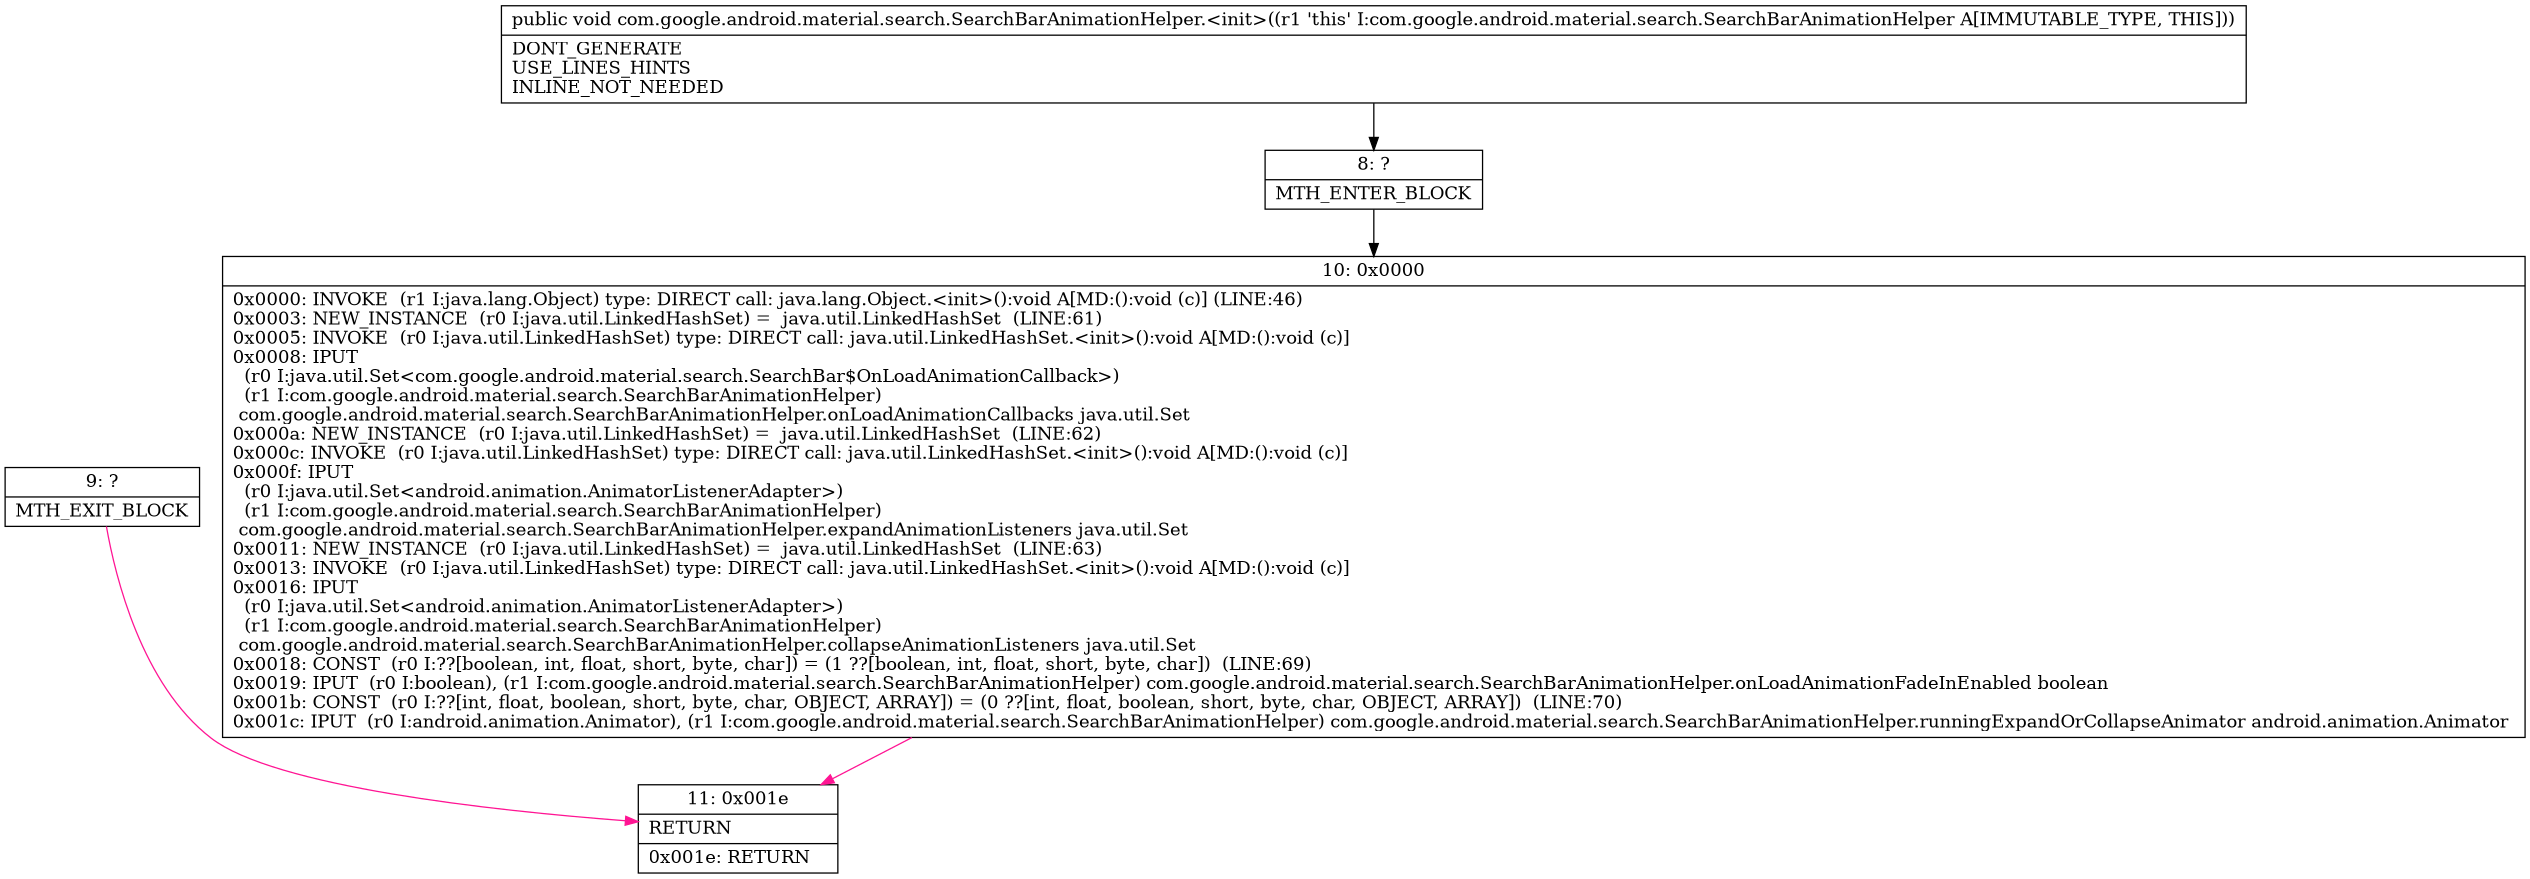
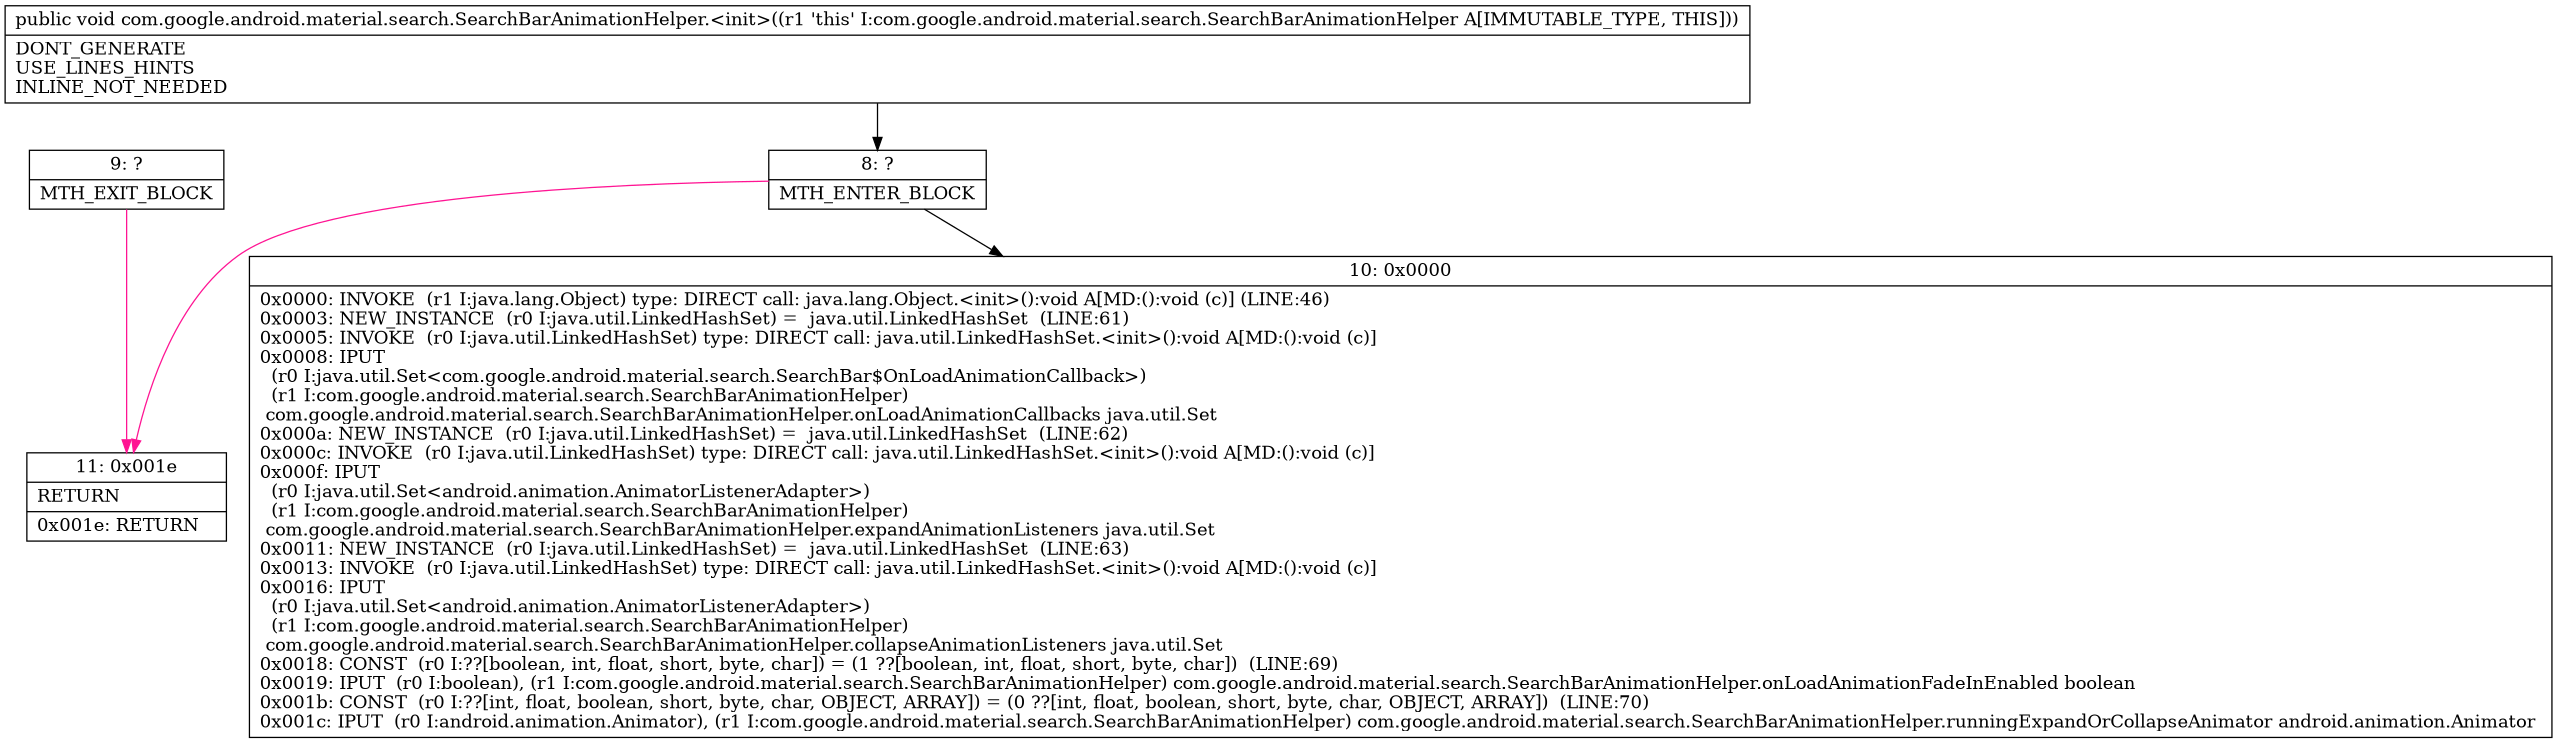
  digraph {
    node [shape=record]
    edge [color=black]
    n1 [label="{8\:\ ?|MTH_ENTER_BLOCK\l}"]
    n2 [label="{10\:\ 0x0000|0x0000: INVOKE  (r1 I:java.lang.Object) type: DIRECT call: java.lang.Object.\<init\>():void A[MD:():void (c)] (LINE:46)\l0x0003: NEW_INSTANCE  (r0 I:java.util.LinkedHashSet) =  java.util.LinkedHashSet  (LINE:61)\l0x0005: INVOKE  (r0 I:java.util.LinkedHashSet) type: DIRECT call: java.util.LinkedHashSet.\<init\>():void A[MD:():void (c)]\l0x0008: IPUT  \l  (r0 I:java.util.Set\<com.google.android.material.search.SearchBar$OnLoadAnimationCallback\>)\l  (r1 I:com.google.android.material.search.SearchBarAnimationHelper)\l com.google.android.material.search.SearchBarAnimationHelper.onLoadAnimationCallbacks java.util.Set \l0x000a: NEW_INSTANCE  (r0 I:java.util.LinkedHashSet) =  java.util.LinkedHashSet  (LINE:62)\l0x000c: INVOKE  (r0 I:java.util.LinkedHashSet) type: DIRECT call: java.util.LinkedHashSet.\<init\>():void A[MD:():void (c)]\l0x000f: IPUT  \l  (r0 I:java.util.Set\<android.animation.AnimatorListenerAdapter\>)\l  (r1 I:com.google.android.material.search.SearchBarAnimationHelper)\l com.google.android.material.search.SearchBarAnimationHelper.expandAnimationListeners java.util.Set \l0x0011: NEW_INSTANCE  (r0 I:java.util.LinkedHashSet) =  java.util.LinkedHashSet  (LINE:63)\l0x0013: INVOKE  (r0 I:java.util.LinkedHashSet) type: DIRECT call: java.util.LinkedHashSet.\<init\>():void A[MD:():void (c)]\l0x0016: IPUT  \l  (r0 I:java.util.Set\<android.animation.AnimatorListenerAdapter\>)\l  (r1 I:com.google.android.material.search.SearchBarAnimationHelper)\l com.google.android.material.search.SearchBarAnimationHelper.collapseAnimationListeners java.util.Set \l0x0018: CONST  (r0 I:??[boolean, int, float, short, byte, char]) = (1 ??[boolean, int, float, short, byte, char])  (LINE:69)\l0x0019: IPUT  (r0 I:boolean), (r1 I:com.google.android.material.search.SearchBarAnimationHelper) com.google.android.material.search.SearchBarAnimationHelper.onLoadAnimationFadeInEnabled boolean \l0x001b: CONST  (r0 I:??[int, float, boolean, short, byte, char, OBJECT, ARRAY]) = (0 ??[int, float, boolean, short, byte, char, OBJECT, ARRAY])  (LINE:70)\l0x001c: IPUT  (r0 I:android.animation.Animator), (r1 I:com.google.android.material.search.SearchBarAnimationHelper) com.google.android.material.search.SearchBarAnimationHelper.runningExpandOrCollapseAnimator android.animation.Animator \l}"]
    n3 [label="{11\:\ 0x001e|RETURN\l|0x001e: RETURN   \l}"]
    n4 [label="{9\:\ ?|MTH_EXIT_BLOCK\l}"]
    n5 [label="{public void com.google.android.material.search.SearchBarAnimationHelper.\<init\>((r1 'this' I:com.google.android.material.search.SearchBarAnimationHelper A[IMMUTABLE_TYPE, THIS]))  | DONT_GENERATE\lUSE_LINES_HINTS\lINLINE_NOT_NEEDED\l}"]
    n1 -> n2
-   n2 -> n3 [color=deeppink]
+   n1 -> n3 [color=deeppink]
    n4 -> n3 [color=deeppink]
    n5 -> n1
  }
